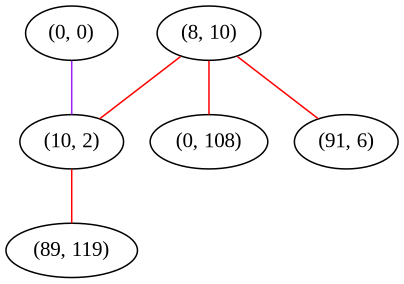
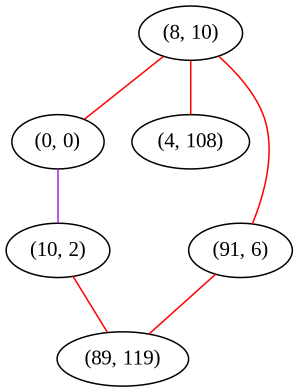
  graph {
    fontname="Liberation Serif"
    node [fontname="Liberation Serif"]
    edge [color=red fontname="Liberation Serif" weight=1]
    "(0, 0)"
    "(10, 2)"
    "(89, 119)"
    "(8, 10)"
-   "(4, 108)" [label="(0, 108)"]
+   "(4, 108)"
    n6 [label="(91, 6)"]
    "(0, 0)" -- "(10, 2)" [color=purple weight=4]
    "(10, 2)" -- "(89, 119)"
-   "(8, 10)" -- "(10, 2)"
+   "(8, 10)" -- "(0, 0)"
    "(8, 10)" -- "(4, 108)"
    "(8, 10)" -- n6
+   n6 -- "(89, 119)"
  }
